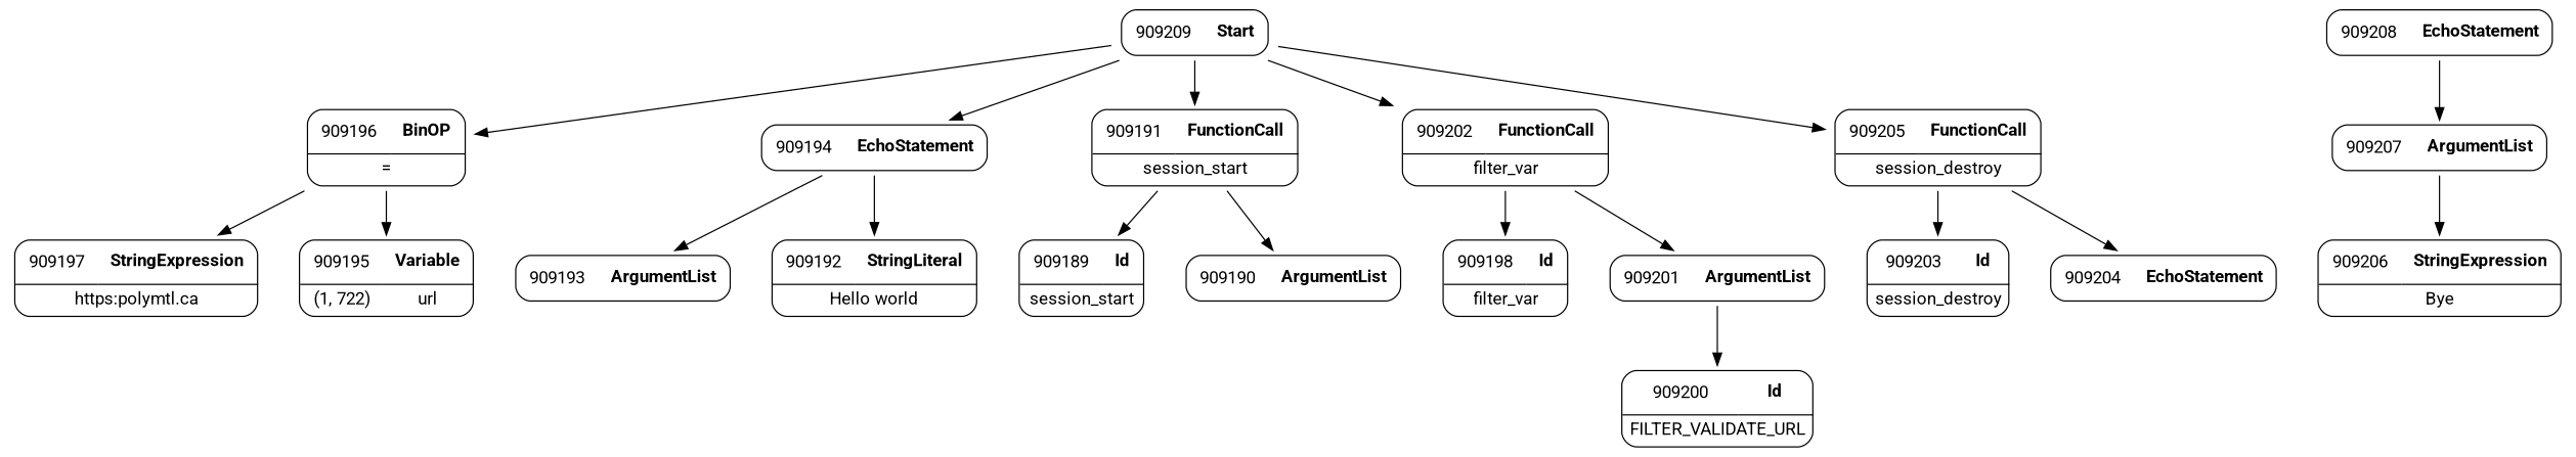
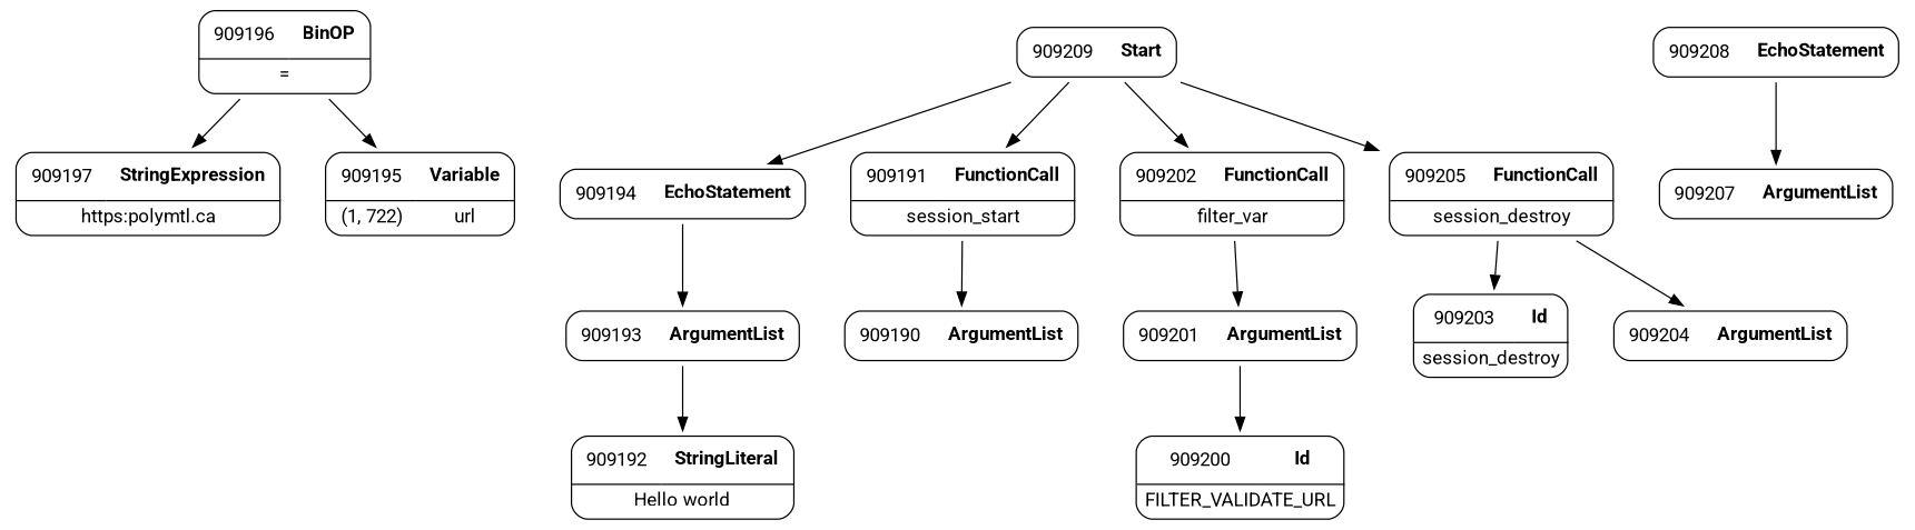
  digraph {
    fontname=Roboto
    node [fontname=Roboto shape=none]
    edge [fontname=Roboto weight=2]
    n1 [label=<<TABLE border='1' cellspacing='0' cellpadding='10' style='rounded' ><TR><TD border='0'>909197</TD><TD border='0'><B>StringExpression</B></TD></TR><HR/><TR><TD border='0' cellpadding='5' colspan='2'>https:polymtl.ca</TD></TR></TABLE>>]
    n2 [label=<<TABLE border='1' cellspacing='0' cellpadding='10' style='rounded' ><TR><TD border='0'>909196</TD><TD border='0'><B>BinOP</B></TD></TR><HR/><TR><TD border='0' cellpadding='5' colspan='2'>=</TD></TR></TABLE>>]
    n3 [label=<<TABLE border='1' cellspacing='0' cellpadding='10' style='rounded' ><TR><TD border='0'>909195</TD><TD border='0'><B>Variable</B></TD></TR><HR/><TR><TD border='0' cellpadding='5'>(1, 722)</TD><TD border='0' cellpadding='5'>url</TD></TR></TABLE>>]
-   n4 [label=<<TABLE border='1' cellspacing='0' cellpadding='10' style='rounded' ><TR><TD border='0'>909198</TD><TD border='0'><B>Id</B></TD></TR><HR/><TR><TD border='0' cellpadding='5' colspan='2'>filter_var</TD></TR></TABLE>>]
    n5 [label=<<TABLE border='1' cellspacing='0' cellpadding='10' style='rounded' ><TR><TD border='0'>909193</TD><TD border='0'><B>ArgumentList</B></TD></TR></TABLE>>]
    n6 [label=<<TABLE border='1' cellspacing='0' cellpadding='10' style='rounded' ><TR><TD border='0'>909192</TD><TD border='0'><B>StringLiteral</B></TD></TR><HR/><TR><TD border='0' cellpadding='5' colspan='2'>Hello world</TD></TR></TABLE>>]
    n7 [label=<<TABLE border='1' cellspacing='0' cellpadding='10' style='rounded' ><TR><TD border='0'>909194</TD><TD border='0'><B>EchoStatement</B></TD></TR></TABLE>>]
-   n8 [label=<<TABLE border='1' cellspacing='0' cellpadding='10' style='rounded' ><TR><TD border='0'>909189</TD><TD border='0'><B>Id</B></TD></TR><HR/><TR><TD border='0' cellpadding='5' colspan='2'>session_start</TD></TR></TABLE>>]
    n9 [label=<<TABLE border='1' cellspacing='0' cellpadding='10' style='rounded' ><TR><TD border='0'>909191</TD><TD border='0'><B>FunctionCall</B></TD></TR><HR/><TR><TD border='0' cellpadding='5' colspan='2'>session_start</TD></TR></TABLE>>]
    n10 [label=<<TABLE border='1' cellspacing='0' cellpadding='10' style='rounded' ><TR><TD border='0'>909190</TD><TD border='0'><B>ArgumentList</B></TD></TR></TABLE>>]
    n11 [label=<<TABLE border='1' cellspacing='0' cellpadding='10' style='rounded' ><TR><TD border='0'>909209</TD><TD border='0'><B>Start</B></TD></TR></TABLE>>]
    n12 [label=<<TABLE border='1' cellspacing='0' cellpadding='10' style='rounded' ><TR><TD border='0'>909202</TD><TD border='0'><B>FunctionCall</B></TD></TR><HR/><TR><TD border='0' cellpadding='5' colspan='2'>filter_var</TD></TR></TABLE>>]
    n13 [label=<<TABLE border='1' cellspacing='0' cellpadding='10' style='rounded' ><TR><TD border='0'>909205</TD><TD border='0'><B>FunctionCall</B></TD></TR><HR/><TR><TD border='0' cellpadding='5' colspan='2'>session_destroy</TD></TR></TABLE>>]
    n14 [label=<<TABLE border='1' cellspacing='0' cellpadding='10' style='rounded' ><TR><TD border='0'>909201</TD><TD border='0'><B>ArgumentList</B></TD></TR></TABLE>>]
    n15 [label=<<TABLE border='1' cellspacing='0' cellpadding='10' style='rounded' ><TR><TD border='0'>909203</TD><TD border='0'><B>Id</B></TD></TR><HR/><TR><TD border='0' cellpadding='5' colspan='2'>session_destroy</TD></TR></TABLE>>]
-   n16 [label=<<TABLE border='1' cellspacing='0' cellpadding='10' style='rounded' ><TR><TD border='0'>909204</TD><TD border='0'><B>EchoStatement</B></TD></TR></TABLE>>]
+   n16 [label=<<TABLE border='1' cellspacing='0' cellpadding='10' style='rounded' ><TR><TD border='0'>909204</TD><TD border='0'><B>ArgumentList</B></TD></TR></TABLE>>]
    n17 [label=<<TABLE border='1' cellspacing='0' cellpadding='10' style='rounded' ><TR><TD border='0'>909208</TD><TD border='0'><B>EchoStatement</B></TD></TR></TABLE>>]
    n18 [label=<<TABLE border='1' cellspacing='0' cellpadding='10' style='rounded' ><TR><TD border='0'>909207</TD><TD border='0'><B>ArgumentList</B></TD></TR></TABLE>>]
    n19 [label=<<TABLE border='1' cellspacing='0' cellpadding='10' style='rounded' ><TR><TD border='0'>909200</TD><TD border='0'><B>Id</B></TD></TR><HR/><TR><TD border='0' cellpadding='5' colspan='2'>FILTER_VALIDATE_URL</TD></TR></TABLE>>]
-   n20 [label=<<TABLE border='1' cellspacing='0' cellpadding='10' style='rounded' ><TR><TD border='0'>909206</TD><TD border='0'><B>StringExpression</B></TD></TR><HR/><TR><TD border='0' cellpadding='5' colspan='2'>Bye</TD></TR></TABLE>>]
    n2 -> n1
    n2 -> n3
-   n7 -> n6
+   n5 -> n6
    n7 -> n5
-   n9 -> n8
    n9 -> n10
-   n11 -> n2
    n11 -> n7
    n11 -> n9
    n11 -> n12
    n11 -> n13
-   n12 -> n4
    n12 -> n14
    n13 -> n15
    n13 -> n16
    n14 -> n19
    n17 -> n18
-   n18 -> n20
  }
